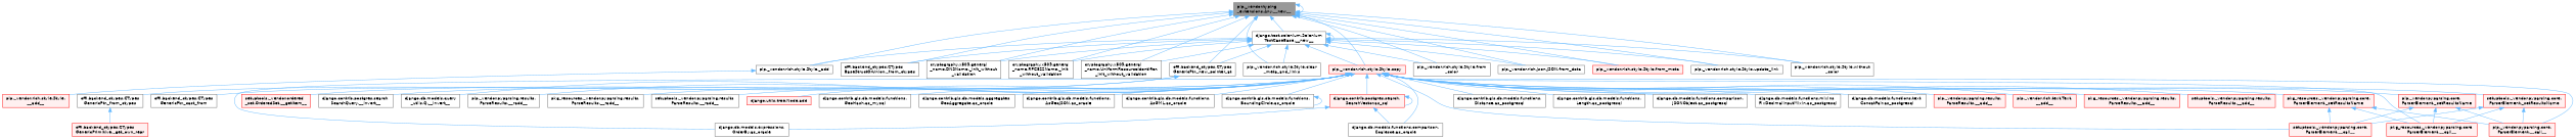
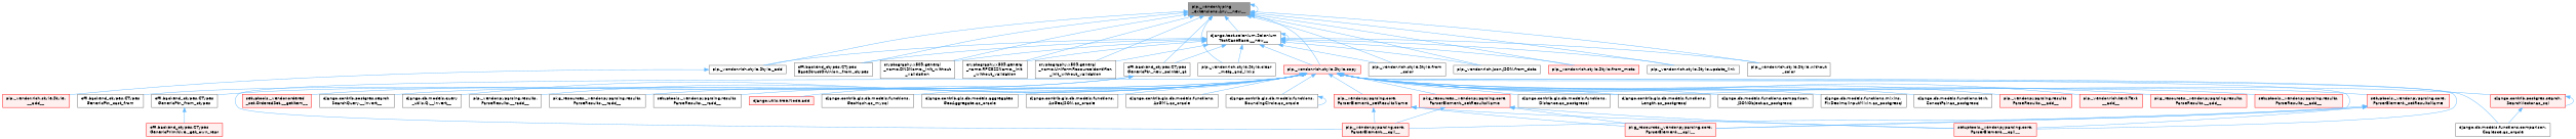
  digraph {
    rankdir=TB
    node [color=grey40 fillcolor=white fontname=Helvetica fontsize=10 shape=box style=filled]
    edge [color=steelblue1 dir=back fontname=Helvetica fontsize=10 labelfontname=Helvetica labelfontsize=10 style=solid]
    n1 [color=gray40 fillcolor=grey60 fontcolor=black height=0.2 label="pip._vendor.typing\l_extensions.Any.__new__" width=0.4]
    n2 [height=0.2 label="django.test.selenium.Selenium\lTestCaseBase.__new__" width=0.4]
    n3 [height=0.2 label="pip._vendor.rich.style.Style._add" width=0.4]
    n4 [height=0.2 label="cffi.backend_ctypes.CTypes\lBaseStructOrUnion._from_ctypes" width=0.4]
    n5 [height=0.2 label="cryptography.x509.general\l_name.DNSName._init_without\l_validation" width=0.4]
    n6 [height=0.2 label="cryptography.x509.general\l_name.RFC822Name._init\l_without_validation" width=0.4]
    n7 [height=0.2 label="cryptography.x509.general\l_name.UniformResourceIdentifier.\l_init_without_validation" width=0.4]
    n8 [height=0.2 label="cffi.backend_ctypes.CTypes\lGenericPtr._new_pointer_at" width=0.4]
    n9 [height=0.2 label="pip._vendor.rich.style.Style.clear\l_meta_and_links" width=0.4]
    n10 [color=red fillcolor="#FFF0F0" height=0.2 label="pip._vendor.rich.style.Style.copy" width=0.4]
    n11 [height=0.2 label="pip._vendor.rich.style.Style.from\l_color" width=0.4]
    n12 [height=0.2 label="pip._vendor.rich.json.JSON.from_data" width=0.4]
    n13 [color=red fillcolor="#FFF0F0" height=0.2 label="pip._vendor.rich.style.Style.from_meta" width=0.4]
    n14 [height=0.2 label="pip._vendor.rich.style.Style.update_link" width=0.4]
    n15 [height=0.2 label="pip._vendor.rich.style.Style.without\l_color" width=0.4]
    n16 [color=red fillcolor="#FFF0F0" height=0.2 label="pip._vendor.rich.style.Style.\l__add__" width=0.4]
    n17 [height=0.2 label="cffi.backend_ctypes.CTypes\lGenericPtr._cast_from" width=0.4]
    n18 [height=0.2 label="cffi.backend_ctypes.CTypes\lGenericPtr._from_ctypes" width=0.4]
    n19 [color=red fillcolor="#FFF0F0" height=0.2 label="pip._vendor.pyparsing.results.\lParseResults.__add__" width=0.4]
    n20 [color=red fillcolor="#FFF0F0" height=0.2 label="pip._vendor.rich.text.Text.\l__add__" width=0.4]
    n21 [color=red fillcolor="#FFF0F0" height=0.2 label="pkg_resources._vendor.pyparsing.results.\lParseResults.__add__" width=0.4]
    n22 [color=red fillcolor="#FFF0F0" height=0.2 label="setuptools._vendor.pyparsing.results.\lParseResults.__add__" width=0.4]
    n23 [color=red fillcolor="#FFF0F0" height=0.2 label="pip._vendor.pyparsing.core.\lParserElement.__call__" width=0.4]
    n24 [color=red fillcolor="#FFF0F0" height=0.2 label="pkg_resources._vendor.pyparsing.core.\lParserElement.__call__" width=0.4]
    n25 [color=red fillcolor="#FFF0F0" height=0.2 label="setuptools._vendor.pyparsing.core.\lParserElement.__call__" width=0.4]
    n26 [color=red fillcolor="#FFF0F0" height=0.2 label="setuptools._vendor.ordered\l_set.OrderedSet.__getitem__" width=0.4]
    n27 [height=0.2 label="django.contrib.postgres.search.\lSearchQuery.__invert__" width=0.4]
    n28 [height=0.2 label="django.db.models.query\l_utils.Q.__invert__" width=0.4]
    n29 [height=0.2 label="pip._vendor.pyparsing.results.\lParseResults.__radd__" width=0.4]
    n30 [height=0.2 label="pkg_resources._vendor.pyparsing.results.\lParseResults.__radd__" width=0.4]
    n31 [height=0.2 label="setuptools._vendor.pyparsing.results.\lParseResults.__radd__" width=0.4]
    n32 [color=red fillcolor="#FFF0F0" height=0.2 label="pip._vendor.pyparsing.core.\lParserElement._setResultsName" width=0.4]
    n33 [color=red fillcolor="#FFF0F0" height=0.2 label="pkg_resources._vendor.pyparsing.core.\lParserElement._setResultsName" width=0.4]
    n34 [color=red fillcolor="#FFF0F0" height=0.2 label="setuptools._vendor.pyparsing.core.\lParserElement._setResultsName" width=0.4]
    n35 [color=red fillcolor="#FFF0F0" height=0.2 label="django.utils.tree.Node.add" width=0.4]
    n36 [height=0.2 label="django.contrib.gis.db.models.functions.\lGeoHash.as_mysql" width=0.4]
    n37 [height=0.2 label="django.contrib.gis.db.models.aggregates.\lGeoAggregate.as_oracle" width=0.4]
    n38 [height=0.2 label="django.contrib.gis.db.models.functions.\lAsGeoJSON.as_oracle" width=0.4]
    n39 [height=0.2 label="django.contrib.gis.db.models.functions.\lAsGML.as_oracle" width=0.4]
    n40 [height=0.2 label="django.contrib.gis.db.models.functions.\lBoundingCircle.as_oracle" width=0.4]
-   n41 [height=0.2 label="django.db.models.expressions.\lOrderBy.as_oracle" width=0.4]
    n42 [height=0.2 label="django.db.models.functions.comparison.\lCoalesce.as_oracle" width=0.4]
    n43 [height=0.2 label="django.contrib.gis.db.models.functions.\lDistance.as_postgresql" width=0.4]
    n44 [height=0.2 label="django.contrib.gis.db.models.functions.\lLength.as_postgresql" width=0.4]
    n45 [height=0.2 label="django.db.models.functions.comparison.\lJSONObject.as_postgresql" width=0.4]
    n46 [height=0.2 label="django.db.models.functions.mixins.\lFixDecimalInputMixin.as_postgresql" width=0.4]
    n47 [height=0.2 label="django.db.models.functions.text.\lConcatPair.as_postgresql" width=0.4]
    n48 [color=red fillcolor="#FFF0F0" height=0.2 label="django.contrib.postgres.search.\lSearchVector.as_sql" width=0.4]
    n49 [color=red fillcolor="#FFF0F0" height=0.2 label="cffi.backend_ctypes.CTypes\lGenericPrimitive._get_own_repr" width=0.4]
    n1 -> n1
    n1 -> n2
    n1 -> n3
    n1 -> n4
    n1 -> n5
    n1 -> n6
    n1 -> n7
    n1 -> n8
    n1 -> n9
    n1 -> n10
    n1 -> n11
    n1 -> n12
    n1 -> n13
    n1 -> n14
    n1 -> n15
    n2 -> n2
    n2 -> n3
    n2 -> n4
    n2 -> n5
    n2 -> n6
    n2 -> n7
    n2 -> n8
    n2 -> n9
    n2 -> n10
    n2 -> n11
    n2 -> n12
    n2 -> n13
    n2 -> n14
    n2 -> n15
    n3 -> n16
    n8 -> n17
    n8 -> n18
    n10 -> n19
    n10 -> n20
    n10 -> n21
    n10 -> n22
    n10 -> n23
    n10 -> n24
    n10 -> n25
    n10 -> n26
    n10 -> n27
    n10 -> n28
    n10 -> n29
    n10 -> n30
    n10 -> n31
    n10 -> n32
    n10 -> n33
    n10 -> n34
    n10 -> n35
    n10 -> n36
    n10 -> n37
    n10 -> n38
    n10 -> n39
    n10 -> n40
-   n10 -> n41
    n10 -> n42
    n10 -> n43
    n10 -> n44
    n10 -> n45
    n10 -> n46
    n10 -> n47
    n10 -> n48
    n18 -> n49
    n32 -> n23
    n32 -> n24
    n32 -> n25
    n33 -> n23
    n33 -> n24
    n33 -> n25
    n34 -> n23
    n34 -> n24
    n34 -> n25
    n40 -> n40
-   n48 -> n41
    n48 -> n42
    n48 -> n48
  }
